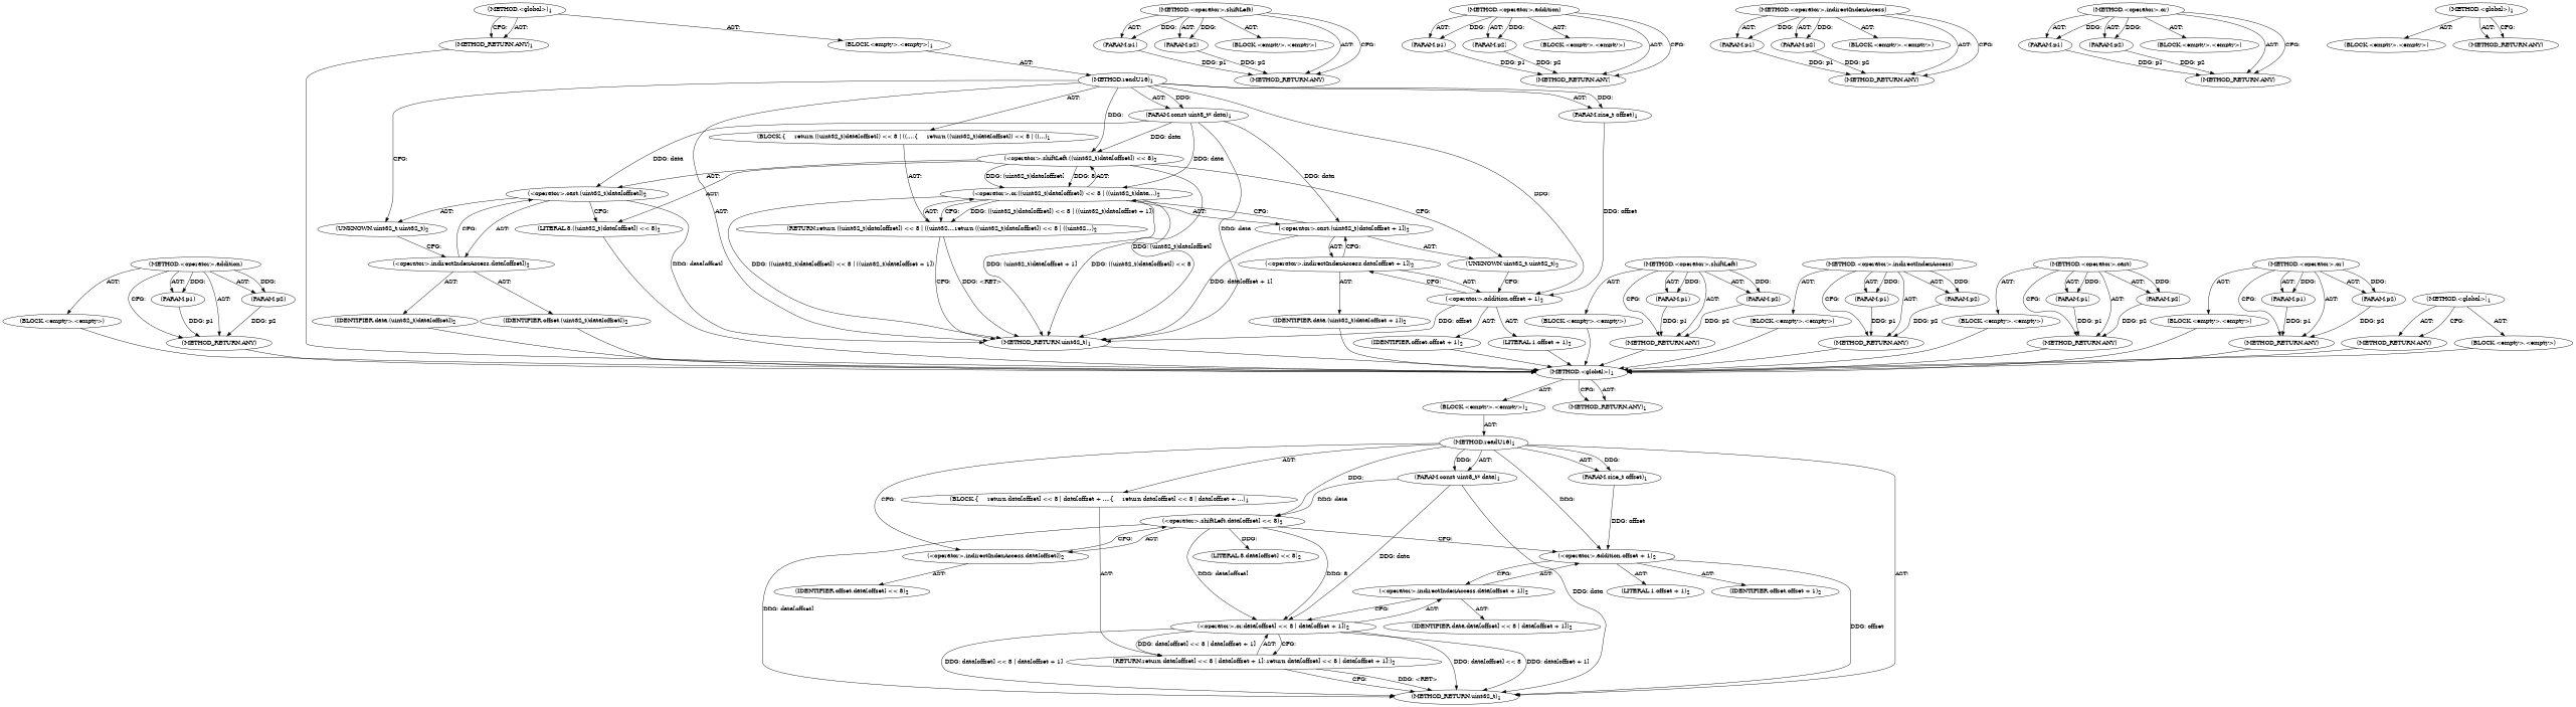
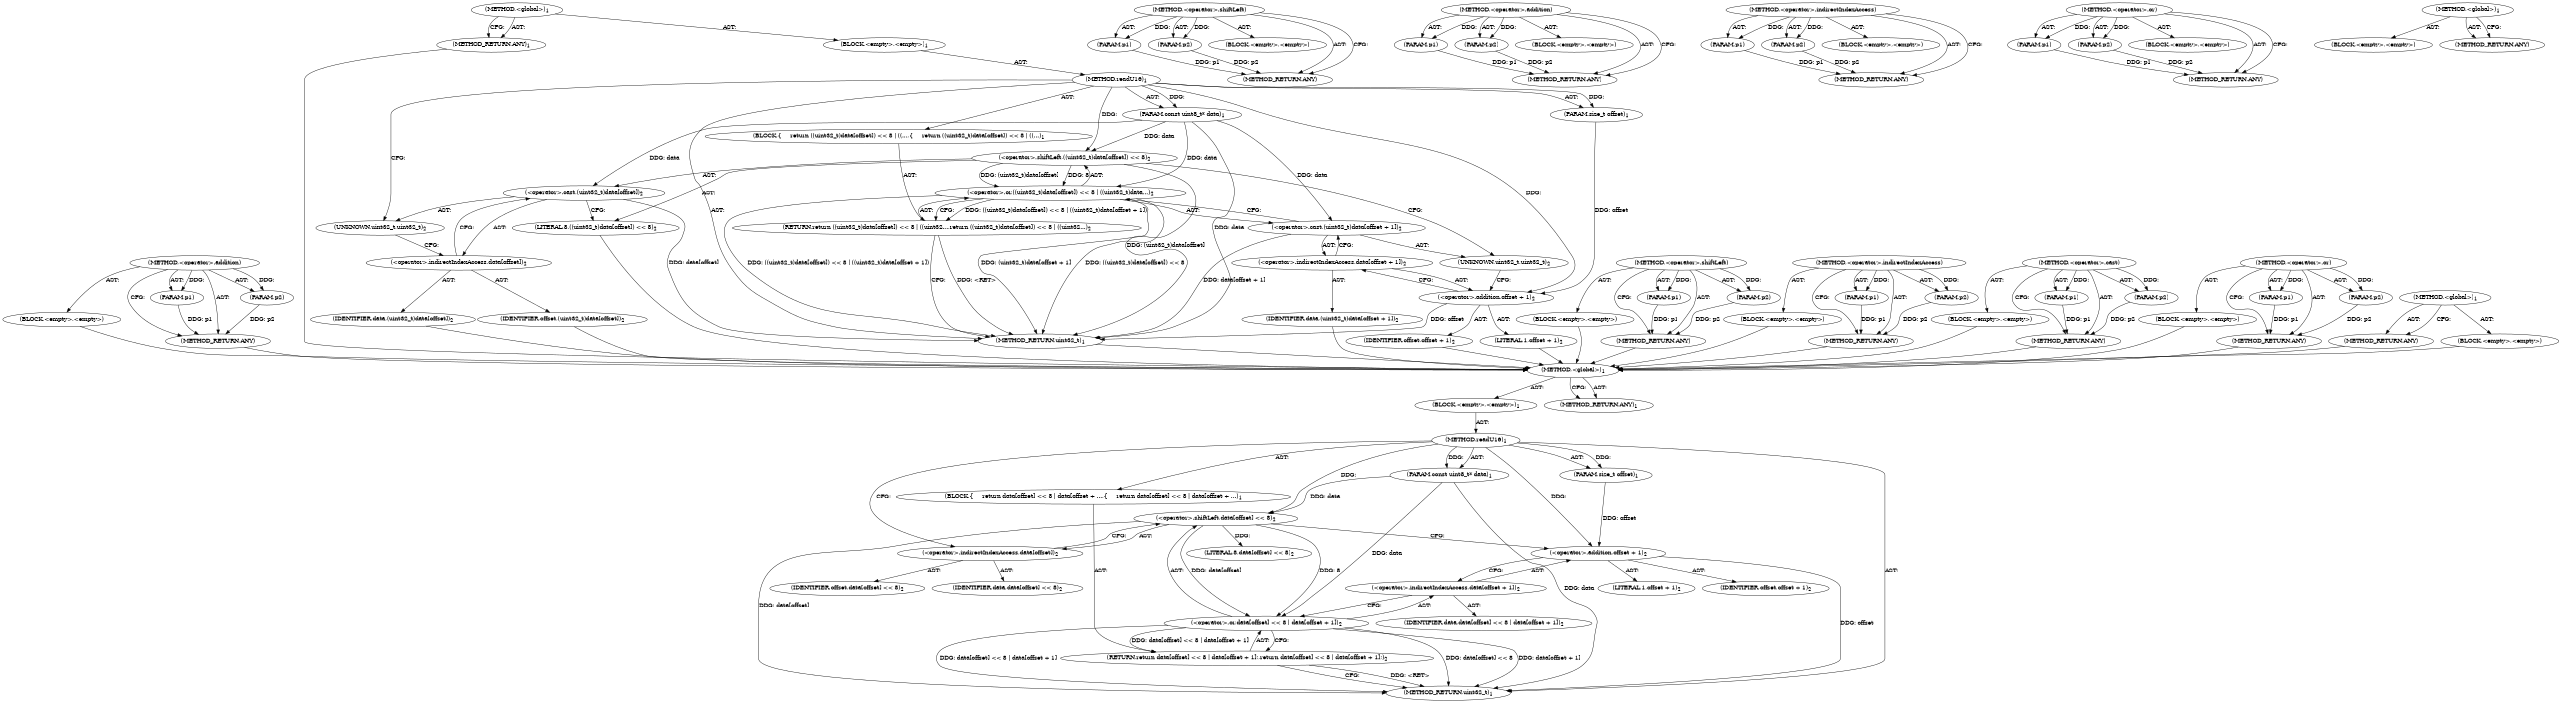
  digraph {
    n1 [label=<(METHOD,&lt;global&gt;)<SUB>1</SUB>>]
    n2 [label=<(BLOCK,&lt;empty&gt;,&lt;empty&gt;)<SUB>1</SUB>>]
    n3 [label=<(METHOD_RETURN,ANY)<SUB>1</SUB>>]
    n4 [label=<(METHOD,readU16)<SUB>1</SUB>>]
    n5 [label=<(PARAM,const uint8_t* data)<SUB>1</SUB>>]
    n6 [label=<(PARAM,size_t offset)<SUB>1</SUB>>]
    n7 [label=<(BLOCK,{     return data[offset] &lt;&lt; 8 | data[offset + ...,{     return data[offset] &lt;&lt; 8 | data[offset + ...)<SUB>1</SUB>>]
    n8 [label=<(&lt;operator&gt;.shiftLeft,data[offset] &lt;&lt; 8)<SUB>2</SUB>>]
    n9 [label=<(&lt;operator&gt;.indirectIndexAccess,data[offset])<SUB>2</SUB>>]
    n10 [label=<(&lt;operator&gt;.addition,offset + 1)<SUB>2</SUB>>]
    n11 [label=<(METHOD_RETURN,uint32_t)<SUB>1</SUB>>]
    n12 [label=<(&lt;operator&gt;.or,data[offset] &lt;&lt; 8 | data[offset + 1])<SUB>2</SUB>>]
    n13 [label=<(RETURN,return data[offset] &lt;&lt; 8 | data[offset + 1];,return data[offset] &lt;&lt; 8 | data[offset + 1];)<SUB>2</SUB>>]
    n14 [label=<(LITERAL,8,data[offset] &lt;&lt; 8)<SUB>2</SUB>>]
+   n15 [label=<(IDENTIFIER,data,data[offset] &lt;&lt; 8)<SUB>2</SUB>>]
    n16 [label=<(IDENTIFIER,offset,data[offset] &lt;&lt; 8)<SUB>2</SUB>>]
    n17 [label=<(&lt;operator&gt;.indirectIndexAccess,data[offset + 1])<SUB>2</SUB>>]
    n18 [label=<(IDENTIFIER,offset,offset + 1)<SUB>2</SUB>>]
    n19 [label=<(LITERAL,1,offset + 1)<SUB>2</SUB>>]
    n20 [label=<(IDENTIFIER,data,data[offset] &lt;&lt; 8 | data[offset + 1])<SUB>2</SUB>>]
    n21 [label=<(METHOD,&lt;operator&gt;.shiftLeft)>]
    n22 [label=<(PARAM,p1)>]
    n23 [label=<(PARAM,p2)>]
    n24 [label=<(BLOCK,&lt;empty&gt;,&lt;empty&gt;)>]
    n25 [label=<(METHOD_RETURN,ANY)>]
    n26 [label=<(METHOD,&lt;operator&gt;.addition)>]
    n27 [label=<(PARAM,p1)>]
    n28 [label=<(PARAM,p2)>]
    n29 [label=<(BLOCK,&lt;empty&gt;,&lt;empty&gt;)>]
    n30 [label=<(METHOD_RETURN,ANY)>]
    n31 [label=<(METHOD,&lt;operator&gt;.indirectIndexAccess)>]
    n32 [label=<(PARAM,p1)>]
    n33 [label=<(PARAM,p2)>]
    n34 [label=<(BLOCK,&lt;empty&gt;,&lt;empty&gt;)>]
    n35 [label=<(METHOD_RETURN,ANY)>]
    n36 [label=<(METHOD,&lt;operator&gt;.or)>]
    n37 [label=<(PARAM,p1)>]
    n38 [label=<(PARAM,p2)>]
    n39 [label=<(BLOCK,&lt;empty&gt;,&lt;empty&gt;)>]
    n40 [label=<(METHOD_RETURN,ANY)>]
    n41 [label=<(METHOD,&lt;global&gt;)<SUB>1</SUB>>]
    n42 [label=<(BLOCK,&lt;empty&gt;,&lt;empty&gt;)>]
    n43 [label=<(METHOD_RETURN,ANY)>]
    n44 [label=<(METHOD,&lt;operator&gt;.addition)>]
    n45 [label=<(PARAM,p1)>]
    n46 [label=<(PARAM,p2)>]
    n47 [label=<(BLOCK,&lt;empty&gt;,&lt;empty&gt;)>]
    n48 [label=<(METHOD_RETURN,ANY)>]
    n49 [label=<(METHOD,&lt;global&gt;)<SUB>1</SUB>>]
    n50 [label=<(BLOCK,&lt;empty&gt;,&lt;empty&gt;)<SUB>1</SUB>>]
    n51 [label=<(METHOD_RETURN,ANY)<SUB>1</SUB>>]
    n52 [label=<(METHOD,readU16)<SUB>1</SUB>>]
    n53 [label=<(PARAM,const uint8_t* data)<SUB>1</SUB>>]
    n54 [label=<(PARAM,size_t offset)<SUB>1</SUB>>]
    n55 [label=<(BLOCK,{     return ((uint32_t)data[offset]) &lt;&lt; 8 | ((...,{     return ((uint32_t)data[offset]) &lt;&lt; 8 | ((...)<SUB>1</SUB>>]
    n56 [label=<(&lt;operator&gt;.shiftLeft,((uint32_t)data[offset]) &lt;&lt; 8)<SUB>2</SUB>>]
    n57 [label=<(UNKNOWN,uint32_t,uint32_t)<SUB>2</SUB>>]
    n58 [label=<(&lt;operator&gt;.addition,offset + 1)<SUB>2</SUB>>]
    n59 [label=<(METHOD_RETURN,uint32_t)<SUB>1</SUB>>]
    n60 [label=<(&lt;operator&gt;.or,((uint32_t)data[offset]) &lt;&lt; 8 | ((uint32_t)data...)<SUB>2</SUB>>]
    n61 [label=<(&lt;operator&gt;.cast,(uint32_t)data[offset])<SUB>2</SUB>>]
    n62 [label=<(&lt;operator&gt;.cast,(uint32_t)data[offset + 1])<SUB>2</SUB>>]
    n63 [label=<(RETURN,return ((uint32_t)data[offset]) &lt;&lt; 8 | ((uint32...,return ((uint32_t)data[offset]) &lt;&lt; 8 | ((uint32...)<SUB>2</SUB>>]
    n64 [label=<(LITERAL,8,((uint32_t)data[offset]) &lt;&lt; 8)<SUB>2</SUB>>]
    n65 [label=<(UNKNOWN,uint32_t,uint32_t)<SUB>2</SUB>>]
    n66 [label=<(&lt;operator&gt;.indirectIndexAccess,data[offset])<SUB>2</SUB>>]
    n67 [label=<(&lt;operator&gt;.indirectIndexAccess,data[offset + 1])<SUB>2</SUB>>]
    n68 [label=<(IDENTIFIER,offset,offset + 1)<SUB>2</SUB>>]
    n69 [label=<(LITERAL,1,offset + 1)<SUB>2</SUB>>]
    n70 [label=<(IDENTIFIER,data,(uint32_t)data[offset])<SUB>2</SUB>>]
    n71 [label=<(IDENTIFIER,offset,(uint32_t)data[offset])<SUB>2</SUB>>]
    n72 [label=<(IDENTIFIER,data,(uint32_t)data[offset + 1])<SUB>2</SUB>>]
    n73 [label=<(METHOD,&lt;operator&gt;.shiftLeft)>]
    n74 [label=<(PARAM,p1)>]
    n75 [label=<(PARAM,p2)>]
    n76 [label=<(BLOCK,&lt;empty&gt;,&lt;empty&gt;)>]
    n77 [label=<(METHOD_RETURN,ANY)>]
    n78 [label=<(METHOD,&lt;operator&gt;.indirectIndexAccess)>]
    n79 [label=<(PARAM,p1)>]
    n80 [label=<(PARAM,p2)>]
    n81 [label=<(BLOCK,&lt;empty&gt;,&lt;empty&gt;)>]
    n82 [label=<(METHOD_RETURN,ANY)>]
    n83 [label=<(METHOD,&lt;operator&gt;.cast)>]
    n84 [label=<(PARAM,p1)>]
    n85 [label=<(PARAM,p2)>]
    n86 [label=<(BLOCK,&lt;empty&gt;,&lt;empty&gt;)>]
    n87 [label=<(METHOD_RETURN,ANY)>]
    n88 [label=<(METHOD,&lt;operator&gt;.or)>]
    n89 [label=<(PARAM,p1)>]
    n90 [label=<(PARAM,p2)>]
    n91 [label=<(BLOCK,&lt;empty&gt;,&lt;empty&gt;)>]
    n92 [label=<(METHOD_RETURN,ANY)>]
    n93 [label=<(METHOD,&lt;global&gt;)<SUB>1</SUB>>]
    n94 [label=<(BLOCK,&lt;empty&gt;,&lt;empty&gt;)>]
    n95 [label=<(METHOD_RETURN,ANY)>]
    n1 -> n2 [label="AST: "]
    n1 -> n3 [label="AST: "]
    n1 -> n3 [label="CFG: "]
    n2 -> n4 [label="AST: "]
    n4 -> n5 [label="AST: "]
    n4 -> n5 [label="DDG: "]
    n4 -> n6 [label="AST: "]
    n4 -> n6 [label="DDG: "]
    n4 -> n7 [label="AST: "]
    n4 -> n8 [label="DDG: "]
    n4 -> n9 [label="CFG: "]
    n4 -> n10 [label="DDG: "]
    n4 -> n11 [label="AST: "]
    n5 -> n8 [label="DDG: data"]
    n5 -> n11 [label="DDG: data"]
    n5 -> n12 [label="DDG: data"]
    n6 -> n10 [label="DDG: offset"]
    n7 -> n13 [label="AST: "]
    n8 -> n9 [label="AST: "]
    n8 -> n10 [label="CFG: "]
    n8 -> n11 [label="DDG: data[offset]"]
    n8 -> n12 [label="DDG: data[offset]"]
    n8 -> n12 [label="DDG: 8"]
    n8 -> n14 [label="DDG: "]
    n9 -> n8 [label="CFG: "]
+   n9 -> n15 [label="AST: "]
    n9 -> n16 [label="AST: "]
    n10 -> n11 [label="DDG: offset"]
    n10 -> n17 [label="CFG: "]
    n10 -> n18 [label="AST: "]
    n10 -> n19 [label="AST: "]
+   n12 -> n8 [label="AST: "]
    n12 -> n11 [label="DDG: data[offset] &lt;&lt; 8"]
    n12 -> n11 [label="DDG: data[offset + 1]"]
    n12 -> n11 [label="DDG: data[offset] &lt;&lt; 8 | data[offset + 1]"]
    n12 -> n13 [label="CFG: "]
    n12 -> n13 [label="DDG: data[offset] &lt;&lt; 8 | data[offset + 1]"]
    n12 -> n17 [label="AST: "]
    n13 -> n11 [label="CFG: "]
    n13 -> n11 [label="DDG: &lt;RET&gt;"]
    n13 -> n12 [label="AST: "]
    n17 -> n10 [label="AST: "]
    n17 -> n12 [label="CFG: "]
    n17 -> n20 [label="AST: "]
    n21 -> n22 [label="AST: "]
    n21 -> n22 [label="DDG: "]
    n21 -> n23 [label="AST: "]
    n21 -> n23 [label="DDG: "]
    n21 -> n24 [label="AST: "]
    n21 -> n25 [label="AST: "]
    n21 -> n25 [label="CFG: "]
    n22 -> n25 [label="DDG: p1"]
    n23 -> n25 [label="DDG: p2"]
    n26 -> n27 [label="AST: "]
    n26 -> n27 [label="DDG: "]
    n26 -> n28 [label="AST: "]
    n26 -> n28 [label="DDG: "]
    n26 -> n29 [label="AST: "]
    n26 -> n30 [label="AST: "]
    n26 -> n30 [label="CFG: "]
    n27 -> n30 [label="DDG: p1"]
    n28 -> n30 [label="DDG: p2"]
    n31 -> n32 [label="AST: "]
    n31 -> n32 [label="DDG: "]
    n31 -> n33 [label="AST: "]
    n31 -> n33 [label="DDG: "]
    n31 -> n34 [label="AST: "]
    n31 -> n35 [label="AST: "]
    n31 -> n35 [label="CFG: "]
    n32 -> n35 [label="DDG: p1"]
    n33 -> n35 [label="DDG: p2"]
    n36 -> n37 [label="AST: "]
    n36 -> n37 [label="DDG: "]
    n36 -> n38 [label="AST: "]
    n36 -> n38 [label="DDG: "]
    n36 -> n39 [label="AST: "]
    n36 -> n40 [label="AST: "]
    n36 -> n40 [label="CFG: "]
    n37 -> n40 [label="DDG: p1"]
    n38 -> n40 [label="DDG: p2"]
    n41 -> n42 [label="AST: "]
    n41 -> n43 [label="AST: "]
    n41 -> n43 [label="CFG: "]
    n44 -> n45 [label="AST: "]
    n44 -> n45 [label="DDG: "]
    n44 -> n46 [label="AST: "]
    n44 -> n46 [label="DDG: "]
    n44 -> n47 [label="AST: "]
    n44 -> n48 [label="AST: "]
    n44 -> n48 [label="CFG: "]
    n45 -> n48 [label="DDG: p1"]
    n46 -> n48 [label="DDG: p2"]
    n47 -> n1
    n48 -> n1
    n49 -> n50 [label="AST: "]
    n49 -> n51 [label="AST: "]
    n49 -> n51 [label="CFG: "]
    n50 -> n52 [label="AST: "]
    n51 -> n1
    n52 -> n53 [label="AST: "]
    n52 -> n53 [label="DDG: "]
    n52 -> n54 [label="AST: "]
    n52 -> n54 [label="DDG: "]
    n52 -> n55 [label="AST: "]
    n52 -> n56 [label="DDG: "]
    n52 -> n57 [label="CFG: "]
    n52 -> n58 [label="DDG: "]
    n52 -> n59 [label="AST: "]
    n53 -> n56 [label="DDG: data"]
    n53 -> n59 [label="DDG: data"]
    n53 -> n60 [label="DDG: data"]
    n53 -> n61 [label="DDG: data"]
    n53 -> n62 [label="DDG: data"]
    n54 -> n58 [label="DDG: offset"]
    n55 -> n63 [label="AST: "]
    n56 -> n59 [label="DDG: (uint32_t)data[offset]"]
    n56 -> n60 [label="DDG: (uint32_t)data[offset]"]
    n56 -> n60 [label="DDG: 8"]
    n56 -> n61 [label="AST: "]
    n56 -> n64 [label="AST: "]
    n56 -> n65 [label="CFG: "]
    n57 -> n66 [label="CFG: "]
    n58 -> n59 [label="DDG: offset"]
    n58 -> n67 [label="CFG: "]
    n58 -> n68 [label="AST: "]
    n58 -> n69 [label="AST: "]
    n59 -> n1
    n60 -> n56 [label="AST: "]
    n60 -> n59 [label="DDG: ((uint32_t)data[offset]) &lt;&lt; 8"]
    n60 -> n59 [label="DDG: (uint32_t)data[offset + 1]"]
    n60 -> n59 [label="DDG: ((uint32_t)data[offset]) &lt;&lt; 8 | ((uint32_t)data[offset + 1])"]
    n60 -> n62 [label="AST: "]
    n60 -> n63 [label="CFG: "]
    n60 -> n63 [label="DDG: ((uint32_t)data[offset]) &lt;&lt; 8 | ((uint32_t)data[offset + 1])"]
    n61 -> n57 [label="AST: "]
    n61 -> n59 [label="DDG: data[offset]"]
    n61 -> n64 [label="CFG: "]
    n61 -> n66 [label="AST: "]
    n62 -> n59 [label="DDG: data[offset + 1]"]
    n62 -> n60 [label="CFG: "]
    n62 -> n65 [label="AST: "]
    n62 -> n67 [label="AST: "]
    n63 -> n59 [label="CFG: "]
    n63 -> n59 [label="DDG: &lt;RET&gt;"]
    n63 -> n60 [label="AST: "]
    n64 -> n1
    n65 -> n58 [label="CFG: "]
    n66 -> n61 [label="CFG: "]
    n66 -> n70 [label="AST: "]
    n66 -> n71 [label="AST: "]
    n67 -> n58 [label="AST: "]
    n67 -> n62 [label="CFG: "]
    n67 -> n72 [label="AST: "]
    n68 -> n1
    n69 -> n1
    n70 -> n1
    n71 -> n1
    n72 -> n1
    n73 -> n74 [label="AST: "]
    n73 -> n74 [label="DDG: "]
    n73 -> n75 [label="AST: "]
    n73 -> n75 [label="DDG: "]
    n73 -> n76 [label="AST: "]
    n73 -> n77 [label="AST: "]
    n73 -> n77 [label="CFG: "]
    n74 -> n77 [label="DDG: p1"]
    n75 -> n77 [label="DDG: p2"]
    n76 -> n1
    n77 -> n1
    n78 -> n79 [label="AST: "]
    n78 -> n79 [label="DDG: "]
    n78 -> n80 [label="AST: "]
    n78 -> n80 [label="DDG: "]
    n78 -> n81 [label="AST: "]
    n78 -> n82 [label="AST: "]
    n78 -> n82 [label="CFG: "]
    n79 -> n82 [label="DDG: p1"]
    n80 -> n82 [label="DDG: p2"]
    n81 -> n1
    n82 -> n1
    n83 -> n84 [label="AST: "]
    n83 -> n84 [label="DDG: "]
    n83 -> n85 [label="AST: "]
    n83 -> n85 [label="DDG: "]
    n83 -> n86 [label="AST: "]
    n83 -> n87 [label="AST: "]
    n83 -> n87 [label="CFG: "]
    n84 -> n87 [label="DDG: p1"]
    n85 -> n87 [label="DDG: p2"]
    n86 -> n1
    n87 -> n1
    n88 -> n89 [label="AST: "]
    n88 -> n89 [label="DDG: "]
    n88 -> n90 [label="AST: "]
    n88 -> n90 [label="DDG: "]
    n88 -> n91 [label="AST: "]
    n88 -> n92 [label="AST: "]
    n88 -> n92 [label="CFG: "]
    n89 -> n92 [label="DDG: p1"]
    n90 -> n92 [label="DDG: p2"]
    n91 -> n1
    n92 -> n1
    n93 -> n94 [label="AST: "]
    n93 -> n95 [label="AST: "]
    n93 -> n95 [label="CFG: "]
    n94 -> n1
    n95 -> n1
  }
